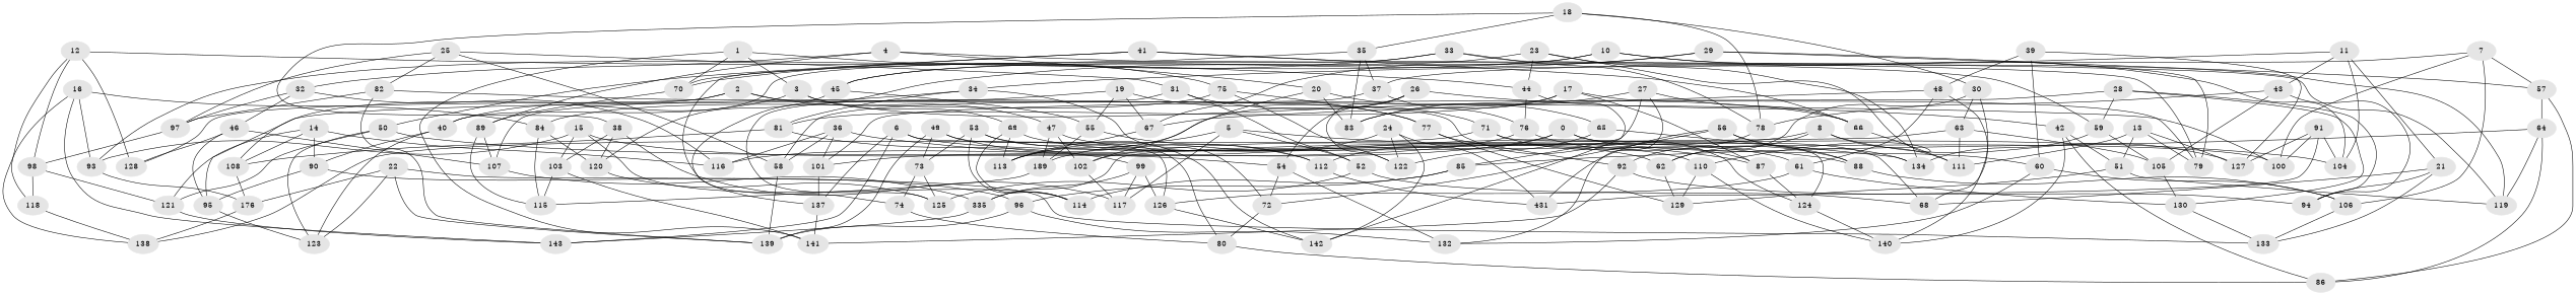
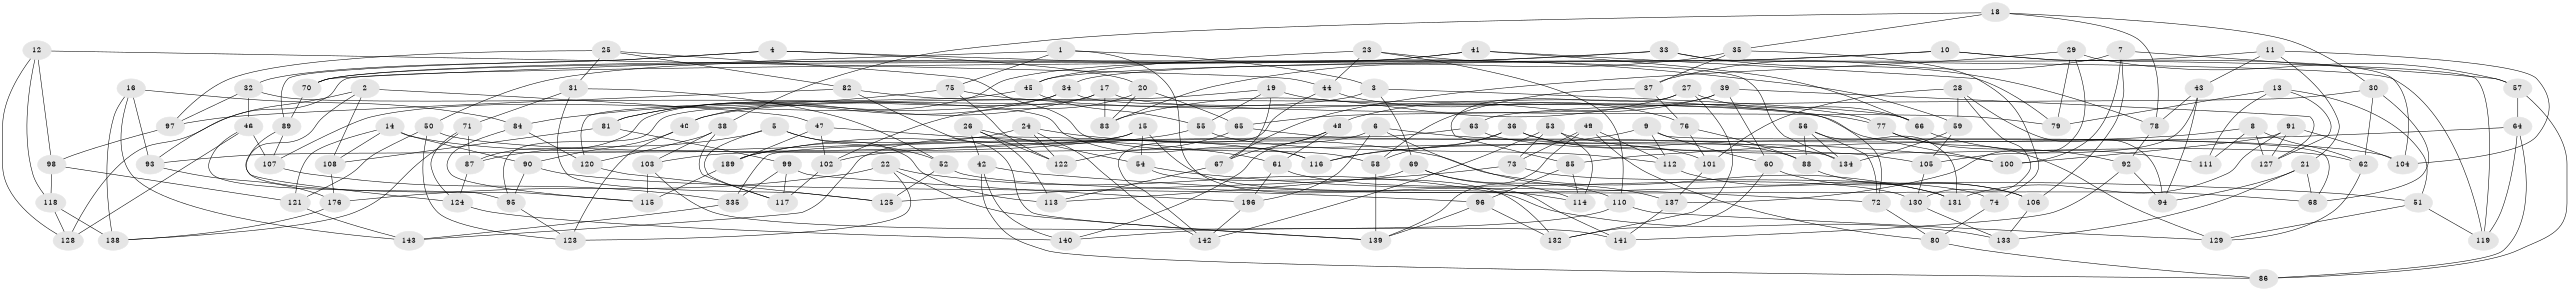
  graph {
    node [color=gray90 style=filled]
    1
    3
    70
    75
    141
    40
    66
    69
    89
    84
    77
    122
    2
    47
    108
    124
    128
    102
    n19 [label=189]
    61
    n21 [label=176]
    140
    90
    123
    111
    113
    114
    110
    4
    20
    32
    59
    83
    65
    116
    97
    46
    134
    105
    107
    115
    5
    52
    87
    117
    68
    125
    6
    100
-   126
+   126 [label=196]
    137
    143
    142
    7
    37
    57
    106
    58
    76
    86
    64
    133
    8
    62
    127
    129
-   9 [label=0]
+   9
    60
    112
    132
-   131 [label=431]
+   131
    10
    45
    93
    104
    119
    55
    120
    11
    21
    34
    43
    94
    81
    72
    78
    12
    44
    98
    118
    121
    138
    13
    51
    79
    14
    95
    96
    15
    54
    103
    16
    17
    99
    18
    30
    35
    38
    63
    74
    92
    19
    67
    22
    139
    23
    24
    25
    31
    82
    71
    26
    42
    27
    85
    28
    101
    130
    29
    n130 [label=335]
    33
    80
    36
    88
    39
    48
    41
    50
    49
    73
    53
    56
    91
    1 -- 3
    1 -- 70
    1 -- 75
    1 -- 141
    3 -- 40
    3 -- 66
    3 -- 69
    70 -- 89
    75 -- 84
    75 -- 77
    75 -- 122
    40 -- 90
    40 -- 123
    66 -- 111
    69 -- 113
    69 -- 114
    69 -- 110
    89 -- 107
    89 -- 115
    84 -- 115
    84 -- 120
    77 -- 129
    77 -- 92
    2 -- 47
    2 -- 108
    2 -- 124
    2 -- 128
    47 -- 102
    47 -- n19
    47 -- 61
    108 -- n21
    124 -- 140
    102 -- 117
    n19 -- 115
    61 -- 126
    61 -- 130
    n21 -- 138
    90 -- 95
    90 -- 96
    110 -- 140
    110 -- 129
    4 -- 89
    4 -- 20
    4 -- 32
    4 -- 59
    20 -- 102
    20 -- 83
    20 -- 65
    32 -- 116
    32 -- 97
    32 -- 46
    59 -- 134
    59 -- 105
    65 -- 122
    65 -- 134
    97 -- 98
    46 -- 128
    46 -- 107
    46 -- 95
    105 -- 130
    107 -- n130
    5 -- 113
    5 -- 52
    5 -- 87
    5 -- 117
    52 -- 68
    52 -- 125
    87 -- 124
    6 -- 100
    6 -- 126
    6 -- 137
    6 -- 143
    126 -- 142
    137 -- 141
    7 -- 100
    7 -- 37
    7 -- 57
    7 -- 106
    37 -- 58
    37 -- 76
    57 -- 86
    57 -- 64
    106 -- 133
    58 -- 139
    76 -- 101
    76 -- 88
    64 -- 86
    64 -- 119
    64 -- 85
    8 -- 102
    8 -- 111
    8 -- 62
    8 -- 127
    62 -- 129
    9 -- 116
    9 -- 68
    9 -- 60
    9 -- 112
    60 -- 106
    60 -- 132
    112 -- 131
    10 -- 45
    10 -- 93
    10 -- 104
    10 -- 119
    45 -- 55
    45 -- 120
    93 -- n21
    55 -- n19
    55 -- 112
    120 -- 125
    11 -- 104
    11 -- 21
    11 -- 34
    11 -- 43
    21 -- 68
    21 -- 133
    21 -- 94
    34 -- 107
    34 -- 81
    34 -- 72
    43 -- 105
    43 -- 94
    43 -- 78
    81 -- 108
    81 -- 99
    72 -- 80
    78 -- 92
    12 -- 128
    12 -- 44
    12 -- 98
    12 -- 118
    44 -- 142
    44 -- 76
    98 -- 118
    98 -- 121
+   118 -- 128
    118 -- 138
    121 -- 143
    13 -- 111
    13 -- 127
    13 -- 51
    13 -- 79
    51 -- 129
    51 -- 119
    14 -- 108
    14 -- 90
    14 -- 116
    14 -- 121
    95 -- 123
    96 -- 132
    96 -- 139
    15 -- 114
    15 -- 93
    15 -- 54
    15 -- 103
    54 -- 132
    54 -- 72
    103 -- 141
    103 -- 115
    16 -- 84
    16 -- 143
    16 -- 93
    16 -- 138
    17 -- 83
    17 -- 87
    17 -- 81
    17 -- 79
    99 -- 117
    99 -- 126
    99 -- n130
    18 -- 78
    18 -- 30
    18 -- 35
    18 -- 38
    30 -- 68
    30 -- 62
    30 -- 63
    35 -- 83
    35 -- 37
    35 -- 74
    38 -- 117
    38 -- 120
    38 -- 103
-   63 -- 111
    63 -- 105
    63 -- n130
    74 -- 80
    92 -- 141
    92 -- 94
    19 -- 77
    19 -- 55
    19 -- 95
    19 -- 67
    67 -- 113
    22 -- n21
    22 -- 123
    22 -- 133
    22 -- 139
    23 -- 110
    23 -- 134
    23 -- 45
    23 -- 44
    24 -- 122
    24 -- n19
    24 -- 142
    24 -- 131
    25 -- 97
    25 -- 58
    25 -- 31
    25 -- 82
    31 -- 52
    31 -- 125
    31 -- 71
    82 -- 97
    82 -- 100
    82 -- 139
    71 -- 124
    71 -- 87
    71 -- 138
    26 -- 122
    26 -- 113
    26 -- 54
    26 -- 42
    42 -- 140
    42 -- 86
    42 -- 51
    27 -- 66
    27 -- 83
    27 -- 132
    27 -- 85
    85 -- 114
    85 -- 96
    28 -- 59
    28 -- 94
    28 -- 101
    28 -- 130
    101 -- 137
    130 -- 133
    29 -- 137
    29 -- 57
    29 -- 79
    29 -- 67
    n130 -- 143
    33 -- 70
    33 -- 40
    33 -- 119
    33 -- 78
    80 -- 86
    36 -- 116
    36 -- 58
    36 -- 101
    36 -- 88
    88 -- 106
+   39 -- 65
    39 -- 127
    39 -- 60
    39 -- 48
    48 -- 61
    48 -- 140
    48 -- 67
    41 -- 70
    41 -- 66
    41 -- 79
    41 -- 50
    50 -- 123
    50 -- 104
    50 -- 121
    49 -- 112
    49 -- 139
    49 -- 80
    49 -- 73
    73 -- 125
    73 -- 74
    53 -- 114
    53 -- 142
    53 -- 62
    53 -- 73
    56 -- 134
    56 -- 131
    56 -- 72
    56 -- 88
    91 -- 100
    91 -- 127
    91 -- 131
    91 -- 104
  }
